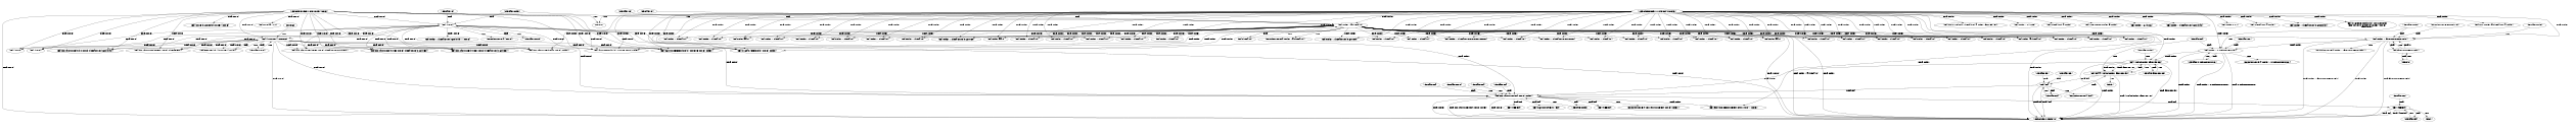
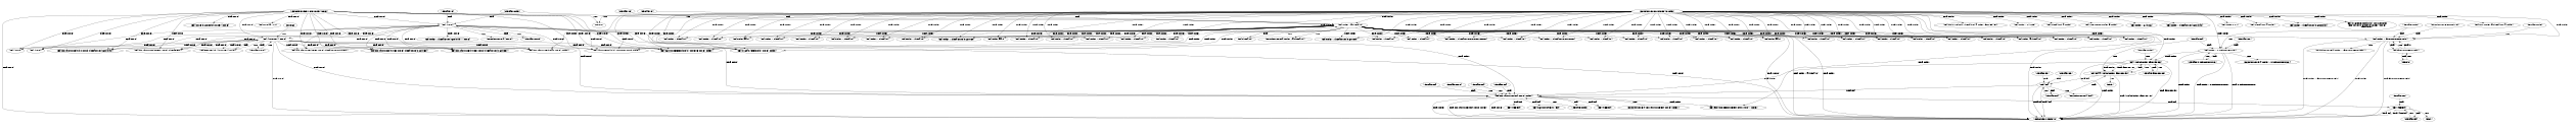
  digraph {
    fontname="DejaVu Sans"
    node [fontname="DejaVu Sans"]
    edge [fontname="DejaVu Sans"]
    n1 [label="(Call,kfree(gsf))"]
    n2 [label="(Identifier,gsf)"]
    n3 [label="(MethodReturn,static int)"]
    n4 [label="(Block,)"]
    n5 [label="(Call,copy_from_user(gsf, optval, optlen))"]
    n6 [label="(Call,kfree(gsf))"]
    n7 [label="(Call,GROUP_FILTER_SIZE(gsf->gf_numsrc) > optlen)"]
    n8 [label="(Call,ip6_mc_msfilter(sk, gsf))"]
    n9 [label="(Identifier,optlen)"]
    n10 [label="(Call,kfree(gsf))"]
    n11 [label="(ControlStructure,if (copy_from_user(gsf, optval, optlen)))"]
    n12 [label="(Call,!gsf)"]
    n13 [label="(Identifier,gsf)"]
    n14 [label="(ControlStructure,if (!gsf))"]
    n15 [label="(Call,gsf = kmalloc(optlen, GFP_KERNEL))"]
    n16 [label="(Call,kmalloc(optlen, GFP_KERNEL))"]
    n17 [label="(Block,)"]
    n18 [label="(Identifier,GFP_KERNEL)"]
    n19 [label="(Call,optlen > sysctl_optmem_max)"]
    n20 [label="(ControlStructure,if (optlen > sysctl_optmem_max))"]
    n21 [label="(Identifier,sysctl_optmem_max)"]
    n22 [label="(Call,optlen < GROUP_FILTER_SIZE(0))"]
    n23 [label="(Call,GROUP_FILTER_SIZE(0))"]
    n24 [label="(ControlStructure,if (optlen < GROUP_FILTER_SIZE(0)))"]
    n25 [label="(Literal,0)"]
    n26 [label="(Call,optlen >= sizeof(int))"]
    n27 [label="(Call,optlen < sizeof(int))"]
    n28 [label="(Call,optlen < sizeof(int))"]
-   n29 [label="(Call,xfrm_user_policy(sk, mroute, optval, optlen))"]
+   n29 [label="(Call,xfrm_user_policy(sk, optname, optval, optlen))"]
    n30 [label="(Call,optlen < sizeof(int))"]
    n31 [label="(Call,optlen < sizeof(int))"]
    n32 [label="(Call,optlen < sizeof(int))"]
    n33 [label="(Call,optlen < sizeof(struct group_req))"]
    n34 [label="(Call,optlen == 0)"]
    n35 [label="(Call,sizeof(int))"]
    n36 [label="(Call,optlen < sizeof(int))"]
    n37 [label="(Call,optlen < sizeof(int))"]
    n38 [label="(Call,optlen != sizeof(int))"]
    n39 [label="(Call,optlen < sizeof(int))"]
    n40 [label="(Call,optlen < sizeof(int))"]
    n41 [label="(Call,ip6_mroute_setsockopt(sk, optname, optval, optlen))"]
    n42 [label="(Call,optlen < sizeof(int))"]
    n43 [label="(Call,optlen == 0)"]
    n44 [label="(Call,optlen < sizeof(int))"]
    n45 [label="(Call,optlen < sizeof(int))"]
    n46 [label="(Call,optlen == 0)"]
    n47 [label="(Call,optlen < sizeof(int))"]
    n48 [label="(Call,ipv6_flowlabel_opt(sk, optval, optlen))"]
    n49 [label="(ControlStructure,if (optlen >= sizeof(int)))"]
    n50 [label="(Call,optlen < sizeof(int))"]
    n51 [label="(Call,optlen < sizeof(int))"]
    n52 [label="(Call,optlen < sizeof(struct ipv6_mreq))"]
    n53 [label="(Call,optlen < sizeof(int))"]
    n54 [label="(Call,optlen < sizeof(int))"]
    n55 [label="(Call,optlen < sizeof(struct ipv6_mreq))"]
    n56 [label="(Call,optlen < sizeof(int))"]
    n57 [label="(Call,optlen < sizeof(int))"]
    n58 [label="(Call,optlen < sizeof(int))"]
    n59 [label="(Call,optlen < sizeof(int))"]
    n60 [label="(Call,optlen < sizeof(int))"]
    n61 [label="(Call,optlen < sizeof(int))"]
    n62 [label="(Call,optlen < sizeof(int))"]
    n63 [label="(Call,optlen < sizeof(int))"]
    n64 [label="(Call,optlen < sizeof(struct group_source_req))"]
    n65 [label="(Call,optlen < sizeof(int))"]
    n66 [label="(Call,optlen < sizeof(int))"]
    n67 [label="(Call,optlen < sizeof(int))"]
    n68 [label="(Call,optlen < sizeof(int))"]
-   n69 [label="(MethodParameterIn,unsigned int optlen)"]
+   n69 [label="(ControlStructure,unsigned int optlen)"]
    n70 [label="(Call,sock_kmalloc(sk, sizeof(*opt) + optlen, GFP_KERNEL))"]
    n71 [label="(Call,optlen > 8 * 255)"]
    n72 [label="(Call,sizeof(*opt) + optlen)"]
    n73 [label="(Call,msg.msg_controllen = optlen)"]
    n74 [label="(Call,optlen > 64*1024)"]
    n75 [label="(Call,optlen < sizeof(struct in6_pktinfo))"]
    n76 [label="(Call,copy_from_user(opt+1, optval, optlen))"]
    n77 [label="(Call,optlen & 0x7)"]
    n78 [label="(Call,sizeof(*opt) + optlen)"]
    n79 [label="(Call,optlen < sizeof(struct ipv6_opt_hdr))"]
    n80 [label="(Call,ipv6_renew_options(sk, opt, optname,\n \t\t\t\t\t (struct ipv6_opt_hdr __user *)optval,\n \t\t\t\t\t optlen))"]
    n81 [label="(Call,opt->tot_len = sizeof(*opt) + optlen)"]
    n82 [label=1030114]
    n83 [label="(Call,!optval)"]
-   n84 [label="(Call,(int __user *) optname)"]
+   n84 [label="(Call,(int __user *) optval)"]
    n85 [label="(Call,!optval)"]
    n86 [label="(Call,!optval)"]
    n87 [label="(Call,copy_from_user(&greq, optval, sizeof(struct group_req)))"]
    n88 [label="(Call,optlen < sizeof(struct in6_pktinfo) || !optval)"]
    n89 [label="(Call,copy_from_user(&mreq, optval, sizeof(struct ipv6_mreq)))"]
    n90 [label="(Call,copy_from_user(&mreq, optval, sizeof(struct ipv6_mreq)))"]
    n91 [label="(ControlStructure,if (!optval))"]
    n92 [label="(Call,copy_from_user(&pkt, optval, sizeof(struct in6_pktinfo)))"]
    n93 [label="(Call,copy_from_user(&greqs, optval, sizeof(greqs)))"]
    n94 [label="(Identifier,optval)"]
    n95 [label="(Call,get_user(val, (int __user *) optval))"]
    n96 [label="(Identifier,optval)"]
    n97 [label="(MethodParameterIn,char __user *optval)"]
    n98 [label="(Call,optval = NULL)"]
    n99 [label="(Call,(struct ipv6_opt_hdr __user *)optval)"]
    n100 [label="(Identifier,retv)"]
    n101 [label="(Identifier,optval)"]
    n102 [label="(ControlStructure,goto e_inval;)"]
    n103 [label="(Identifier,optlen)"]
    n104 [label="(Identifier,gsf)"]
    n105 [label="(Identifier,val)"]
    n106 [label="(Identifier,val)"]
    n107 [label="(Identifier,gsf)"]
    n108 [label="(Identifier,optlen)"]
    n109 [label="(Identifier,optlen)"]
    n110 [label="(Identifier,gsf)"]
    n111 [label="(Identifier,retv)"]
    n112 [label="(Identifier,retv)"]
    n113 [label="(Identifier,gsf)"]
    n114 [label="(Identifier,val)"]
    n115 [label="(Identifier,retv)"]
    n116 [label="(Identifier,optlen)"]
    1000161
    n1 -> n2 [label="CFG: "]
    n1 -> n3 [label="DDG: gsf"]
    n1 -> n3 [label="DDG: kfree(gsf)"]
    n1 -> n4 [label="AST: "]
    n2 -> n1 [label="AST: "]
    n5 -> n1 [label="DDG: gsf"]
    n5 -> n3 [label="DDG: optlen"]
    n5 -> n3 [label="DDG: copy_from_user(gsf, optval, optlen)"]
    n5 -> n3 [label="DDG: optval"]
    n5 -> n6 [label="DDG: gsf"]
    n5 -> n7 [label="DDG: optlen"]
    n5 -> n8 [label="DDG: gsf"]
    n5 -> n9 [label="CFG: "]
    n5 -> n10 [label="DDG: gsf"]
-   n5 -> n11 [label="AST: "]
+   n11 -> n5 [label="AST: "]
    n9 -> n5 [label="AST: "]
    n12 -> n3 [label="DDG: gsf"]
    n12 -> n3 [label="DDG: !gsf"]
    n12 -> n5 [label="DDG: gsf"]
    n12 -> n13 [label="CFG: "]
    n12 -> n14 [label="AST: "]
    n13 -> n12 [label="AST: "]
    n13 -> n15 [label="CFG: "]
    n15 -> n3 [label="DDG: kmalloc(optlen, GFP_KERNEL)"]
    n15 -> n12 [label="DDG: gsf"]
    n15 -> n16 [label="CFG: "]
    n15 -> n17 [label="AST: "]
    n16 -> n3 [label="DDG: optlen"]
    n16 -> n3 [label="DDG: GFP_KERNEL"]
    n16 -> n5 [label="DDG: optlen"]
    n16 -> n15 [label="AST: "]
    n16 -> n15 [label="DDG: optlen"]
    n16 -> n15 [label="DDG: GFP_KERNEL"]
    n16 -> n18 [label="CFG: "]
    n18 -> n16 [label="AST: "]
    n19 -> n3 [label="DDG: optlen > sysctl_optmem_max"]
    n19 -> n3 [label="DDG: sysctl_optmem_max"]
    n19 -> n3 [label="DDG: optlen"]
    n19 -> n16 [label="DDG: optlen"]
    n19 -> n20 [label="AST: "]
    n19 -> n21 [label="CFG: "]
    n21 -> n19 [label="AST: "]
    n22 -> n3 [label="DDG: optlen"]
    n22 -> n3 [label="DDG: GROUP_FILTER_SIZE(0)"]
    n22 -> n3 [label="DDG: optlen < GROUP_FILTER_SIZE(0)"]
-   n22 -> n19 [label="DDG: optlen"]
    n22 -> n23 [label="CFG: "]
    n22 -> n24 [label="AST: "]
    n23 -> n22 [label="AST: "]
    n23 -> n22 [label="DDG: 0"]
    n23 -> n25 [label="CFG: "]
    n25 -> n23 [label="AST: "]
    n26 -> n3 [label="DDG: optlen >= sizeof(int)"]
    n26 -> n3 [label="DDG: optlen"]
    n26 -> n22 [label="DDG: optlen"]
    n26 -> n27 [label="DDG: optlen"]
    n26 -> n28 [label="DDG: optlen"]
    n26 -> n29 [label="DDG: optlen"]
    n26 -> n30 [label="DDG: optlen"]
    n26 -> n31 [label="DDG: optlen"]
    n26 -> n32 [label="DDG: optlen"]
    n26 -> n33 [label="DDG: optlen"]
    n26 -> n34 [label="DDG: optlen"]
    n26 -> n35 [label="CFG: "]
    n26 -> n36 [label="DDG: optlen"]
    n26 -> n37 [label="DDG: optlen"]
    n26 -> n38 [label="DDG: optlen"]
    n26 -> n39 [label="DDG: optlen"]
    n26 -> n40 [label="DDG: optlen"]
    n26 -> n41 [label="DDG: optlen"]
    n26 -> n42 [label="DDG: optlen"]
    n26 -> n43 [label="DDG: optlen"]
    n26 -> n44 [label="DDG: optlen"]
    n26 -> n45 [label="DDG: optlen"]
    n26 -> n46 [label="DDG: optlen"]
    n26 -> n47 [label="DDG: optlen"]
    n26 -> n48 [label="DDG: optlen"]
    n26 -> n49 [label="AST: "]
    n26 -> n50 [label="DDG: optlen"]
    n26 -> n51 [label="DDG: optlen"]
    n26 -> n52 [label="DDG: optlen"]
    n26 -> n53 [label="DDG: optlen"]
    n26 -> n54 [label="DDG: optlen"]
    n26 -> n55 [label="DDG: optlen"]
    n26 -> n56 [label="DDG: optlen"]
    n26 -> n57 [label="DDG: optlen"]
    n26 -> n58 [label="DDG: optlen"]
    n26 -> n59 [label="DDG: optlen"]
    n26 -> n60 [label="DDG: optlen"]
    n26 -> n61 [label="DDG: optlen"]
    n26 -> n62 [label="DDG: optlen"]
    n26 -> n63 [label="DDG: optlen"]
    n26 -> n64 [label="DDG: optlen"]
    n26 -> n65 [label="DDG: optlen"]
    n26 -> n66 [label="DDG: optlen"]
    n26 -> n67 [label="DDG: optlen"]
    n26 -> n68 [label="DDG: optlen"]
    n35 -> n26 [label="AST: "]
    n69 -> n3 [label="DDG: optlen"]
    n69 -> n5 [label="DDG: optlen"]
    n69 -> n7 [label="DDG: optlen"]
    n69 -> n16 [label="DDG: optlen"]
    n69 -> n19 [label="DDG: optlen"]
    n69 -> n22 [label="DDG: optlen"]
    n69 -> n26 [label="DDG: optlen"]
    n69 -> n27 [label="DDG: optlen"]
    n69 -> n28 [label="DDG: optlen"]
    n69 -> n29 [label="DDG: optlen"]
    n69 -> n30 [label="DDG: optlen"]
    n69 -> n31 [label="DDG: optlen"]
    n69 -> n32 [label="DDG: optlen"]
    n69 -> n33 [label="DDG: optlen"]
    n69 -> n34 [label="DDG: optlen"]
    n69 -> n36 [label="DDG: optlen"]
    n69 -> n37 [label="DDG: optlen"]
    n69 -> n38 [label="DDG: optlen"]
    n69 -> n39 [label="DDG: optlen"]
    n69 -> n40 [label="DDG: optlen"]
    n69 -> n41 [label="DDG: optlen"]
    n69 -> n42 [label="DDG: optlen"]
    n69 -> n43 [label="DDG: optlen"]
    n69 -> n44 [label="DDG: optlen"]
    n69 -> n45 [label="DDG: optlen"]
    n69 -> n46 [label="DDG: optlen"]
    n69 -> n47 [label="DDG: optlen"]
    n69 -> n48 [label="DDG: optlen"]
    n69 -> n50 [label="DDG: optlen"]
    n69 -> n51 [label="DDG: optlen"]
    n69 -> n52 [label="DDG: optlen"]
    n69 -> n53 [label="DDG: optlen"]
    n69 -> n54 [label="DDG: optlen"]
    n69 -> n55 [label="DDG: optlen"]
    n69 -> n56 [label="DDG: optlen"]
    n69 -> n57 [label="DDG: optlen"]
    n69 -> n58 [label="DDG: optlen"]
    n69 -> n59 [label="DDG: optlen"]
    n69 -> n60 [label="DDG: optlen"]
    n69 -> n61 [label="DDG: optlen"]
    n69 -> n62 [label="DDG: optlen"]
    n69 -> n63 [label="DDG: optlen"]
    n69 -> n64 [label="DDG: optlen"]
    n69 -> n65 [label="DDG: optlen"]
    n69 -> n66 [label="DDG: optlen"]
    n69 -> n67 [label="DDG: optlen"]
    n69 -> n68 [label="DDG: optlen"]
    n69 -> n70 [label="DDG: optlen"]
    n69 -> n71 [label="DDG: optlen"]
    n69 -> n72 [label="DDG: optlen"]
    n69 -> n73 [label="DDG: optlen"]
    n69 -> n74 [label="DDG: optlen"]
    n69 -> n75 [label="DDG: optlen"]
    n69 -> n76 [label="DDG: optlen"]
    n69 -> n77 [label="DDG: optlen"]
    n69 -> n78 [label="DDG: optlen"]
    n69 -> n79 [label="DDG: optlen"]
    n69 -> n80 [label="DDG: optlen"]
    n69 -> n81 [label="DDG: optlen"]
    n69 -> n82 [label="AST: "]
    n83 -> n3 [label="DDG: !optval"]
    n83 -> n3 [label="DDG: optval"]
    n83 -> n5 [label="DDG: optval"]
    n83 -> n29 [label="DDG: optval"]
    n83 -> n41 [label="DDG: optval"]
    n83 -> n48 [label="DDG: optval"]
    n83 -> n76 [label="DDG: optval"]
    n83 -> n84 [label="DDG: optval"]
    n83 -> n85 [label="DDG: optval"]
    n83 -> n86 [label="DDG: optval"]
    n83 -> n87 [label="DDG: optval"]
    n83 -> n88 [label="DDG: !optval"]
    n83 -> n89 [label="DDG: optval"]
    n83 -> n90 [label="DDG: optval"]
    n83 -> n91 [label="AST: "]
    n83 -> n92 [label="DDG: optval"]
    n83 -> n93 [label="DDG: optval"]
    n83 -> n94 [label="CFG: "]
    n84 -> n3 [label="DDG: optval"]
    n84 -> n5 [label="DDG: optval"]
    n84 -> n29 [label="DDG: optval"]
    n84 -> n41 [label="DDG: optval"]
    n84 -> n48 [label="DDG: optval"]
    n84 -> n76 [label="DDG: optval"]
    n84 -> n85 [label="DDG: optval"]
    n84 -> n86 [label="DDG: optval"]
    n84 -> n87 [label="DDG: optval"]
    n84 -> n89 [label="DDG: optval"]
    n84 -> n90 [label="DDG: optval"]
    n84 -> n92 [label="DDG: optval"]
    n84 -> n93 [label="DDG: optval"]
    n84 -> n95 [label="AST: "]
    n84 -> n95 [label="DDG: optval"]
    n84 -> n96 [label="CFG: "]
    n94 -> n83 [label="AST: "]
    n95 -> n84 [label="CFG: "]
    n96 -> n84 [label="AST: "]
    n97 -> n3 [label="DDG: optval"]
    n97 -> n5 [label="DDG: optval"]
    n97 -> n29 [label="DDG: !optval"]
    n97 -> n41 [label="DDG: optval"]
    n97 -> n48 [label="DDG: optval"]
    n97 -> n76 [label="DDG: optval"]
    n97 -> n82 [label="AST: "]
    n97 -> n83 [label="DDG: optval"]
    n97 -> n84 [label="DDG: optval"]
    n97 -> n85 [label="DDG: optval"]
    n97 -> n86 [label="DDG: optval"]
    n97 -> n87 [label="DDG: optval"]
    n97 -> n89 [label="DDG: optval"]
    n97 -> n90 [label="DDG: optval"]
    n97 -> n92 [label="DDG: optval"]
    n97 -> n93 [label="DDG: optval"]
    n97 -> n98 [label="DDG: optval"]
    n97 -> n99 [label="DDG: optval"]
    n100 -> n12 [label="CFG: "]
    n101 -> n5 [label="AST: "]
    n102 -> n22 [label="CFG: "]
    n103 -> n26 [label="AST: "]
    n103 -> n83 [label="CFG: "]
    n104 -> n15 [label="AST: "]
    n104 -> n19 [label="CFG: "]
    n105 -> n83 [label="CFG: "]
    n106 -> n26 [label="CFG: "]
    n107 -> n5 [label="AST: "]
    n108 -> n19 [label="AST: "]
    n108 -> n22 [label="CFG: "]
    n109 -> n16 [label="AST: "]
    n110 -> n5 [label="CFG: "]
    n111 -> n1 [label="CFG: "]
    n112 -> n19 [label="CFG: "]
    n113 -> n5 [label="CFG: "]
    n114 -> n26 [label="CFG: "]
    n115 -> n12 [label="CFG: "]
    n116 -> n22 [label="AST: "]
    1000161 -> n84 [label="AST: "]
  }
